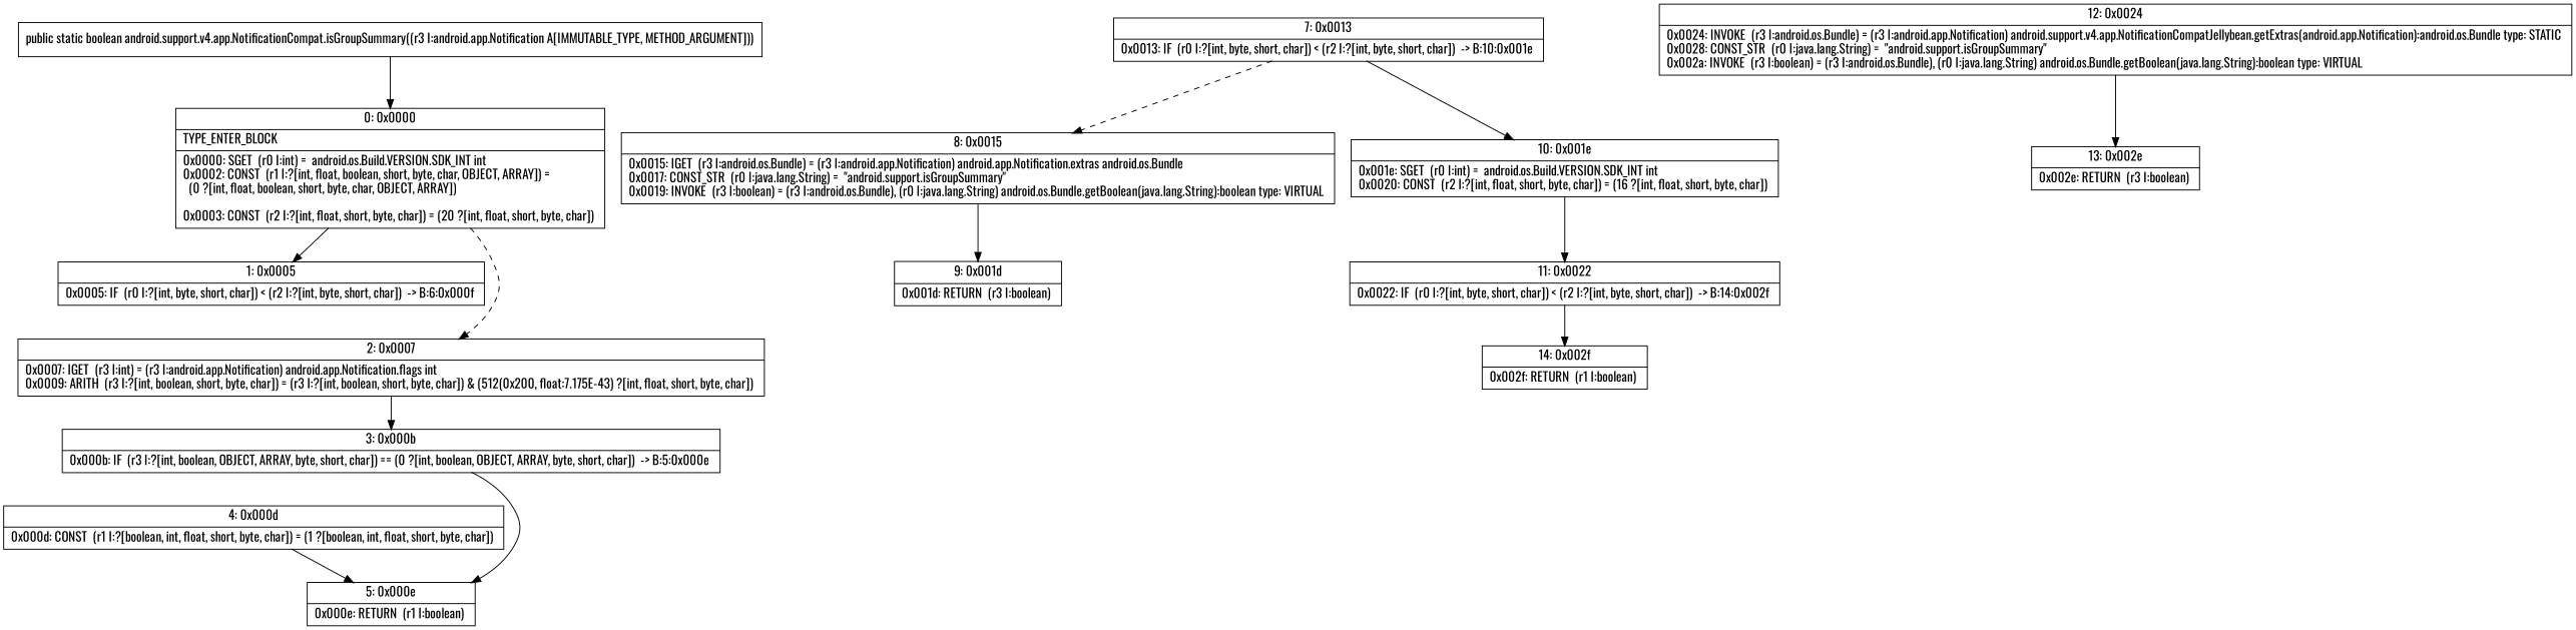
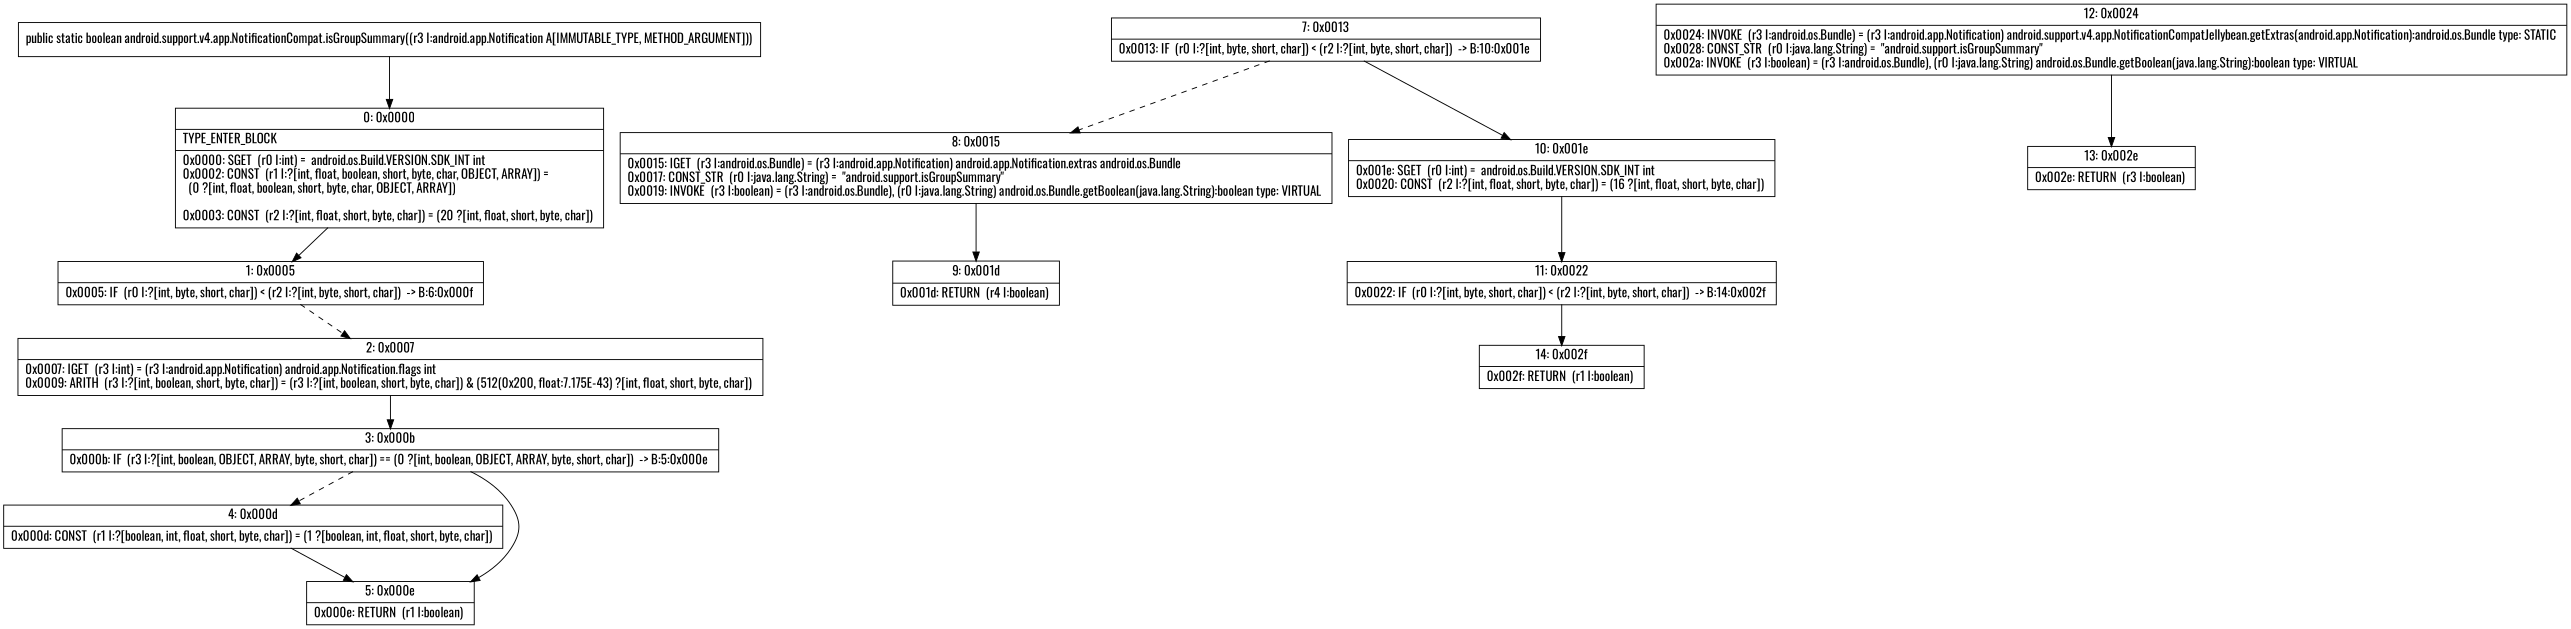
  digraph {
    fontname=Oswald
    node [fontname=Oswald shape=record]
    edge [fontname=Oswald]
    n1 [label="{0\:\ 0x0000|TYPE_ENTER_BLOCK\l|0x0000: SGET  (r0 I:int) =  android.os.Build.VERSION.SDK_INT int \l0x0002: CONST  (r1 I:?[int, float, boolean, short, byte, char, OBJECT, ARRAY]) = \l  (0 ?[int, float, boolean, short, byte, char, OBJECT, ARRAY])\l \l0x0003: CONST  (r2 I:?[int, float, short, byte, char]) = (20 ?[int, float, short, byte, char]) \l}"]
    n2 [label="{1\:\ 0x0005|0x0005: IF  (r0 I:?[int, byte, short, char]) \< (r2 I:?[int, byte, short, char])  \-\> B:6:0x000f \l}"]
    n3 [label="{2\:\ 0x0007|0x0007: IGET  (r3 I:int) = (r3 I:android.app.Notification) android.app.Notification.flags int \l0x0009: ARITH  (r3 I:?[int, boolean, short, byte, char]) = (r3 I:?[int, boolean, short, byte, char]) & (512(0x200, float:7.175E\-43) ?[int, float, short, byte, char]) \l}"]
    n4 [label="{3\:\ 0x000b|0x000b: IF  (r3 I:?[int, boolean, OBJECT, ARRAY, byte, short, char]) == (0 ?[int, boolean, OBJECT, ARRAY, byte, short, char])  \-\> B:5:0x000e \l}"]
    n5 [label="{4\:\ 0x000d|0x000d: CONST  (r1 I:?[boolean, int, float, short, byte, char]) = (1 ?[boolean, int, float, short, byte, char]) \l}"]
    n6 [label="{5\:\ 0x000e|0x000e: RETURN  (r1 I:boolean) \l}"]
    n7 [label="{7\:\ 0x0013|0x0013: IF  (r0 I:?[int, byte, short, char]) \< (r2 I:?[int, byte, short, char])  \-\> B:10:0x001e \l}"]
    n8 [label="{8\:\ 0x0015|0x0015: IGET  (r3 I:android.os.Bundle) = (r3 I:android.app.Notification) android.app.Notification.extras android.os.Bundle \l0x0017: CONST_STR  (r0 I:java.lang.String) =  \"android.support.isGroupSummary\" \l0x0019: INVOKE  (r3 I:boolean) = (r3 I:android.os.Bundle), (r0 I:java.lang.String) android.os.Bundle.getBoolean(java.lang.String):boolean type: VIRTUAL \l}"]
    n9 [label="{10\:\ 0x001e|0x001e: SGET  (r0 I:int) =  android.os.Build.VERSION.SDK_INT int \l0x0020: CONST  (r2 I:?[int, float, short, byte, char]) = (16 ?[int, float, short, byte, char]) \l}"]
-   n10 [label="{9\:\ 0x001d|0x001d: RETURN  (r3 I:boolean) \l}"]
+   n10 [label="{9\:\ 0x001d|0x001d: RETURN  (r4 I:boolean) \l}"]
    n11 [label="{11\:\ 0x0022|0x0022: IF  (r0 I:?[int, byte, short, char]) \< (r2 I:?[int, byte, short, char])  \-\> B:14:0x002f \l}"]
    n12 [label="{14\:\ 0x002f|0x002f: RETURN  (r1 I:boolean) \l}"]
    n13 [label="{12\:\ 0x0024|0x0024: INVOKE  (r3 I:android.os.Bundle) = (r3 I:android.app.Notification) android.support.v4.app.NotificationCompatJellybean.getExtras(android.app.Notification):android.os.Bundle type: STATIC \l0x0028: CONST_STR  (r0 I:java.lang.String) =  \"android.support.isGroupSummary\" \l0x002a: INVOKE  (r3 I:boolean) = (r3 I:android.os.Bundle), (r0 I:java.lang.String) android.os.Bundle.getBoolean(java.lang.String):boolean type: VIRTUAL \l}"]
    n14 [label="{13\:\ 0x002e|0x002e: RETURN  (r3 I:boolean) \l}"]
    n15 [label="{public static boolean android.support.v4.app.NotificationCompat.isGroupSummary((r3 I:android.app.Notification A[IMMUTABLE_TYPE, METHOD_ARGUMENT])) }"]
    n1 -> n2
-   n1 -> n3 [style=dashed]
+   n2 -> n3 [style=dashed]
    n3 -> n4
+   n4 -> n5 [style=dashed]
    n4 -> n6
    n5 -> n6
    n7 -> n8 [style=dashed]
    n7 -> n9
    n8 -> n10
    n9 -> n11
    n11 -> n12
    n13 -> n14
    n15 -> n1
  }
